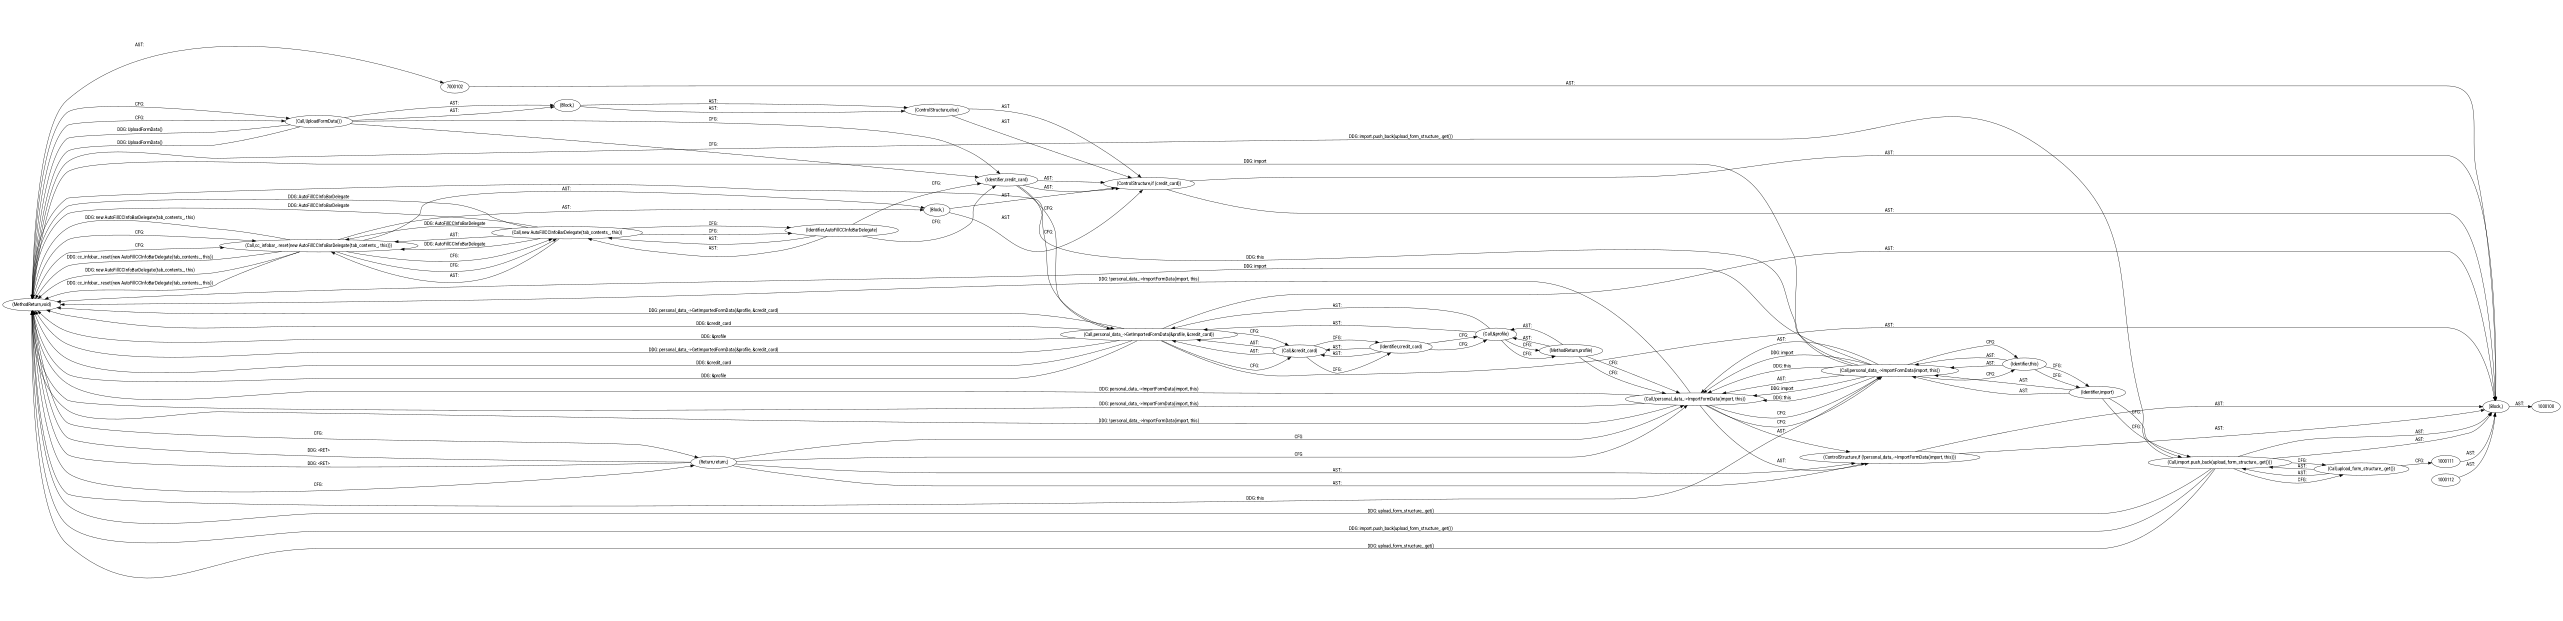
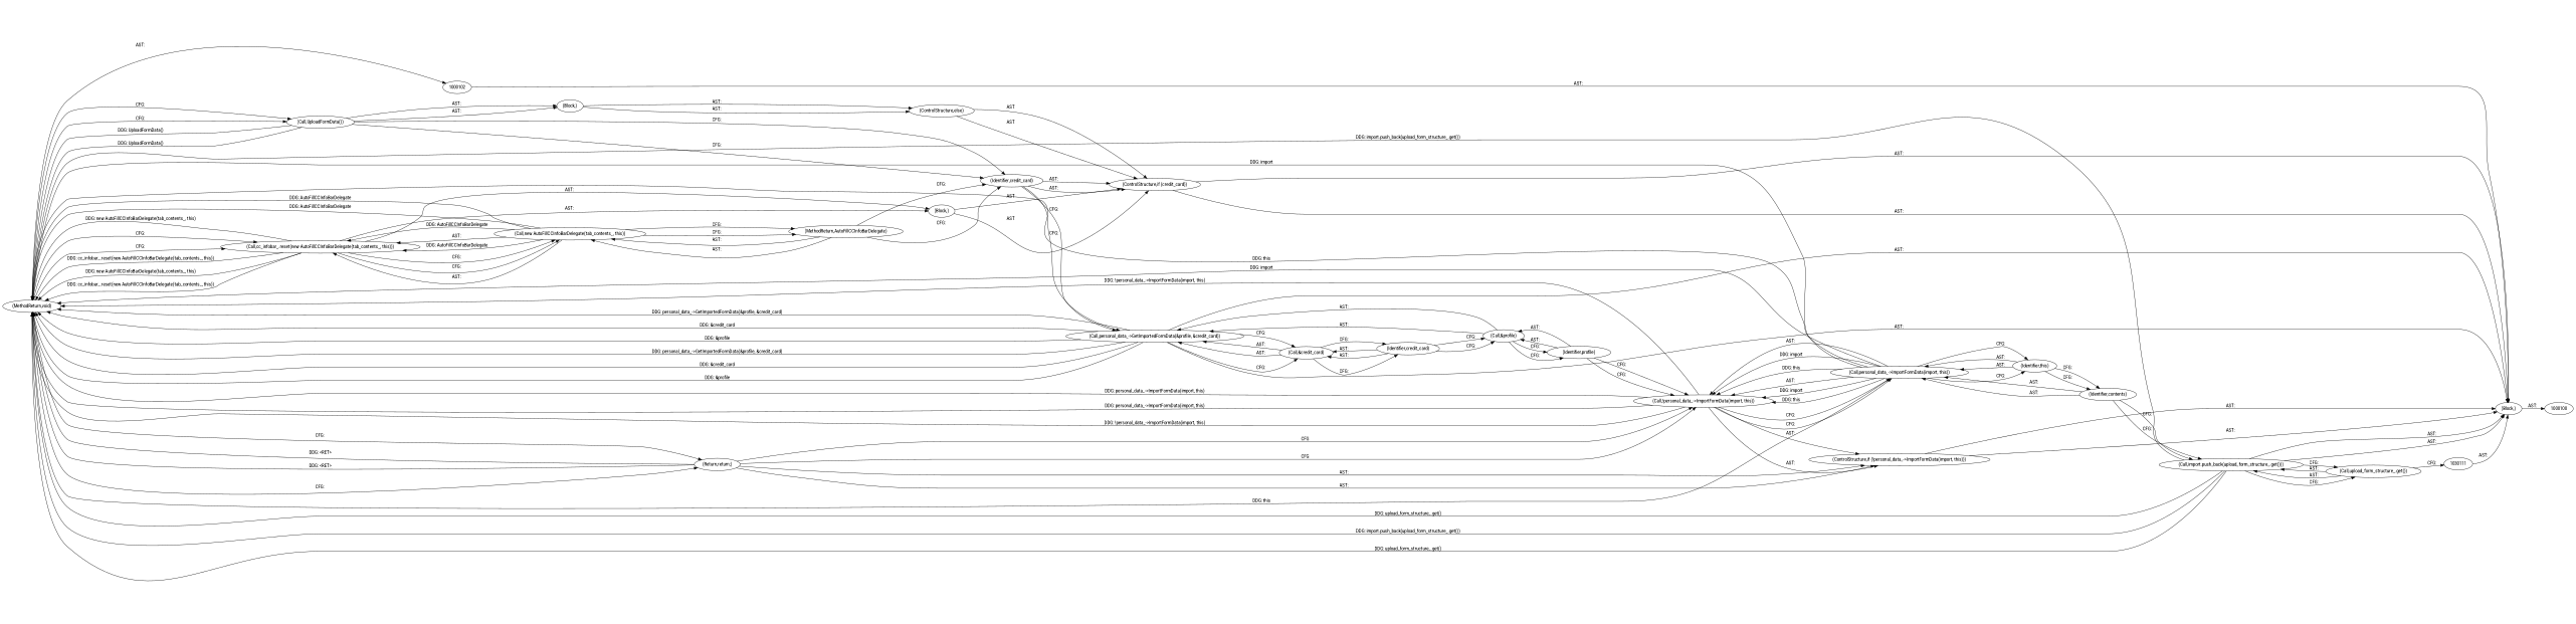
  digraph {
    fontname="Roboto Condensed"
    rankdir=LR
    node [fontname="Roboto Condensed"]
    edge [fontname="Roboto Condensed"]
    n1 [label="(MethodReturn,void)"]
    n2 [label="(Call,cc_infobar_.reset(new AutoFillCCInfoBarDelegate(tab_contents_, this)))"]
    n3 [label="(Call,UploadFormData())"]
    n4 [label="(Return,return;)"]
-   1000102 [label=7000102]
+   1000102
    n6 [label="(Block,)"]
    n7 [label="(Call,new AutoFillCCInfoBarDelegate(tab_contents_, this))"]
    n8 [label="(Identifier,credit_card)"]
    n9 [label="(Block,)"]
    n10 [label="(ControlStructure,if (!personal_data_->ImportFormData(import, this)))"]
    n11 [label="(Call,!personal_data_->ImportFormData(import, this))"]
    n12 [label="(Block,)"]
    1000100
    n14 [label="(ControlStructure,if (credit_card))"]
    n15 [label="(Call,personal_data_->GetImportedFormData(&profile, &credit_card))"]
    n16 [label="(Call,&credit_card)"]
-   n17 [label="(Identifier,AutoFillCCInfoBarDelegate)"]
+   n17 [label="(MethodReturn,AutoFillCCInfoBarDelegate)"]
    n18 [label="(ControlStructure,else)"]
    n19 [label="(Call,upload_form_structure_.get())"]
    n20 [label="(Call,import.push_back(upload_form_structure_.get()))"]
-   1000111
-   n22 [label="(Identifier,import)"]
+   1000111 [label=1030111]
+   n22 [label="(Identifier,contents)"]
    n23 [label="(Call,personal_data_->ImportFormData(import, this))"]
    n24 [label="(Identifier,this)"]
    n25 [label="(Identifier,credit_card)"]
    n26 [label="(Call,&profile)"]
-   n27 [label="(MethodReturn,profile)"]
-   1000112
+   n27 [label="(Identifier,profile)"]
    n1 -> n2 [label="CFG: "]
    n1 -> n2 [label="CFG: "]
    n1 -> n3 [label="CFG: "]
    n1 -> n3 [label="CFG: "]
    n1 -> n4 [label="CFG: "]
    n1 -> n4 [label="CFG: "]
    n1 -> 1000102 [label="AST: "]
    n2 -> n1 [label="DDG: cc_infobar_.reset(new AutoFillCCInfoBarDelegate(tab_contents_, this))"]
    n2 -> n1 [label="DDG: new AutoFillCCInfoBarDelegate(tab_contents_, this)"]
    n2 -> n1 [label="DDG: cc_infobar_.reset(new AutoFillCCInfoBarDelegate(tab_contents_, this))"]
    n2 -> n1 [label="DDG: new AutoFillCCInfoBarDelegate(tab_contents_, this)"]
    n2 -> n6 [label="AST: "]
    n2 -> n6 [label="AST: "]
    n2 -> n7 [label="CFG: "]
    n2 -> n7 [label="CFG: "]
    n3 -> n1 [label="DDG: UploadFormData()"]
    n3 -> n1 [label="DDG: UploadFormData()"]
    n3 -> n8 [label="CFG: "]
    n3 -> n8 [label="CFG: "]
    n3 -> n9 [label="AST: "]
    n3 -> n9 [label="AST: "]
    n4 -> n1 [label="DDG: <RET>"]
    n4 -> n1 [label="DDG: <RET>"]
    n4 -> n10 [label="AST: "]
    n4 -> n10 [label="AST: "]
    n4 -> n11 [label="CFG: "]
    n4 -> n11 [label="CFG: "]
    1000102 -> n12 [label="AST: "]
    n6 -> n14 [label="AST: "]
    n6 -> n14 [label="AST: "]
    n7 -> n1 [label="DDG: AutoFillCCInfoBarDelegate"]
    n7 -> n1 [label="DDG: AutoFillCCInfoBarDelegate"]
    n7 -> n2 [label="AST: "]
    n7 -> n2 [label="DDG: AutoFillCCInfoBarDelegate"]
    n7 -> n2 [label="AST: "]
    n7 -> n2 [label="DDG: AutoFillCCInfoBarDelegate"]
    n7 -> n17 [label="CFG: "]
    n7 -> n17 [label="CFG: "]
    n8 -> n14 [label="AST: "]
    n8 -> n14 [label="AST: "]
    n8 -> n15 [label="CFG: "]
    n8 -> n15 [label="CFG: "]
    n9 -> n18 [label="AST: "]
    n9 -> n18 [label="AST: "]
    n10 -> n12 [label="AST: "]
    n10 -> n12 [label="AST: "]
    n11 -> n1 [label="DDG: personal_data_->ImportFormData(import, this)"]
    n11 -> n1 [label="DDG: !personal_data_->ImportFormData(import, this)"]
    n11 -> n1 [label="DDG: personal_data_->ImportFormData(import, this)"]
    n11 -> n1 [label="DDG: !personal_data_->ImportFormData(import, this)"]
    n11 -> n10 [label="AST: "]
    n11 -> n10 [label="AST: "]
    n11 -> n23 [label="CFG: "]
    n11 -> n23 [label="CFG: "]
    n12 -> 1000100 [label="AST: "]
    n14 -> n12 [label="AST: "]
    n14 -> n12 [label="AST: "]
    n15 -> n1 [label="DDG: &profile"]
    n15 -> n1 [label="DDG: personal_data_->GetImportedFormData(&profile, &credit_card)"]
    n15 -> n1 [label="DDG: &credit_card"]
    n15 -> n1 [label="DDG: &profile"]
    n15 -> n1 [label="DDG: personal_data_->GetImportedFormData(&profile, &credit_card)"]
    n15 -> n1 [label="DDG: &credit_card"]
    n15 -> n12 [label="AST: "]
    n15 -> n12 [label="AST: "]
    n15 -> n16 [label="CFG: "]
    n15 -> n16 [label="CFG: "]
    n16 -> n15 [label="AST: "]
    n16 -> n15 [label="AST: "]
    n16 -> n25 [label="CFG: "]
    n16 -> n25 [label="CFG: "]
    n17 -> n7 [label="AST: "]
    n17 -> n7 [label="AST: "]
    n17 -> n8 [label="CFG: "]
    n17 -> n8 [label="CFG: "]
    n18 -> n14 [label="AST: "]
    n18 -> n14 [label="AST: "]
    n19 -> n20 [label="AST: "]
    n19 -> n20 [label="AST: "]
    n19 -> 1000111 [label="CFG: "]
    n20 -> n1 [label="DDG: upload_form_structure_.get()"]
    n20 -> n1 [label="DDG: import.push_back(upload_form_structure_.get())"]
    n20 -> n1 [label="DDG: upload_form_structure_.get()"]
    n20 -> n1 [label="DDG: import.push_back(upload_form_structure_.get())"]
    n20 -> n12 [label="AST: "]
    n20 -> n12 [label="AST: "]
    n20 -> n19 [label="CFG: "]
    n20 -> n19 [label="CFG: "]
    1000111 -> n12 [label="AST: "]
    n22 -> n20 [label="CFG: "]
    n22 -> n20 [label="CFG: "]
    n22 -> n23 [label="AST: "]
    n22 -> n23 [label="AST: "]
    n23 -> n1 [label="DDG: import"]
    n23 -> n1 [label="DDG: this"]
    n23 -> n1 [label="DDG: import"]
    n23 -> n1 [label="DDG: this"]
    n23 -> n11 [label="AST: "]
    n23 -> n11 [label="DDG: import"]
    n23 -> n11 [label="DDG: this"]
    n23 -> n11 [label="AST: "]
    n23 -> n11 [label="DDG: import"]
    n23 -> n11 [label="DDG: this"]
    n23 -> n24 [label="CFG: "]
    n23 -> n24 [label="CFG: "]
    n24 -> n22 [label="CFG: "]
    n24 -> n22 [label="CFG: "]
    n24 -> n23 [label="AST: "]
    n24 -> n23 [label="AST: "]
    n25 -> n16 [label="AST: "]
    n25 -> n16 [label="AST: "]
    n25 -> n26 [label="CFG: "]
    n25 -> n26 [label="CFG: "]
    n26 -> n15 [label="AST: "]
    n26 -> n15 [label="AST: "]
    n26 -> n27 [label="CFG: "]
    n26 -> n27 [label="CFG: "]
    n27 -> n11 [label="CFG: "]
    n27 -> n11 [label="CFG: "]
    n27 -> n26 [label="AST: "]
    n27 -> n26 [label="AST: "]
-   1000112 -> n12 [label="AST: "]
  }
